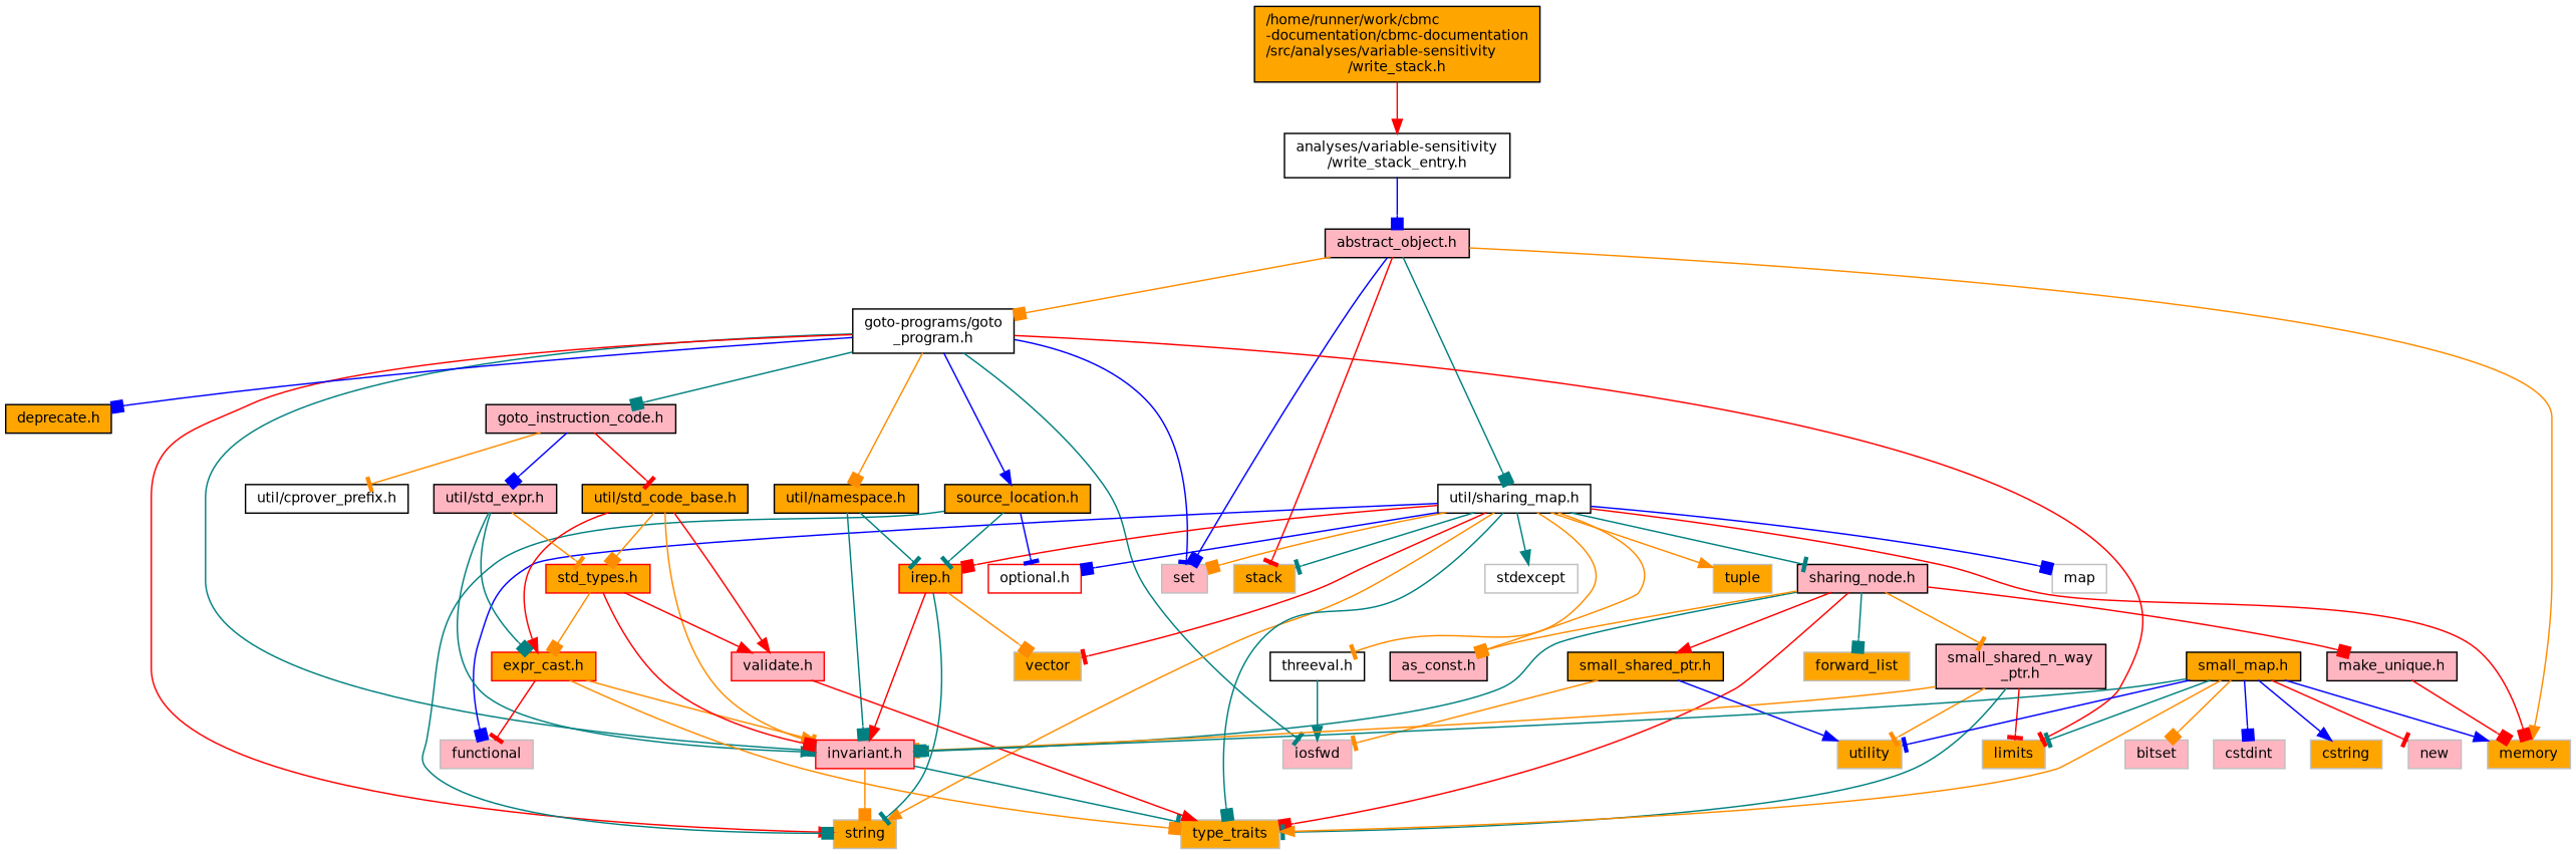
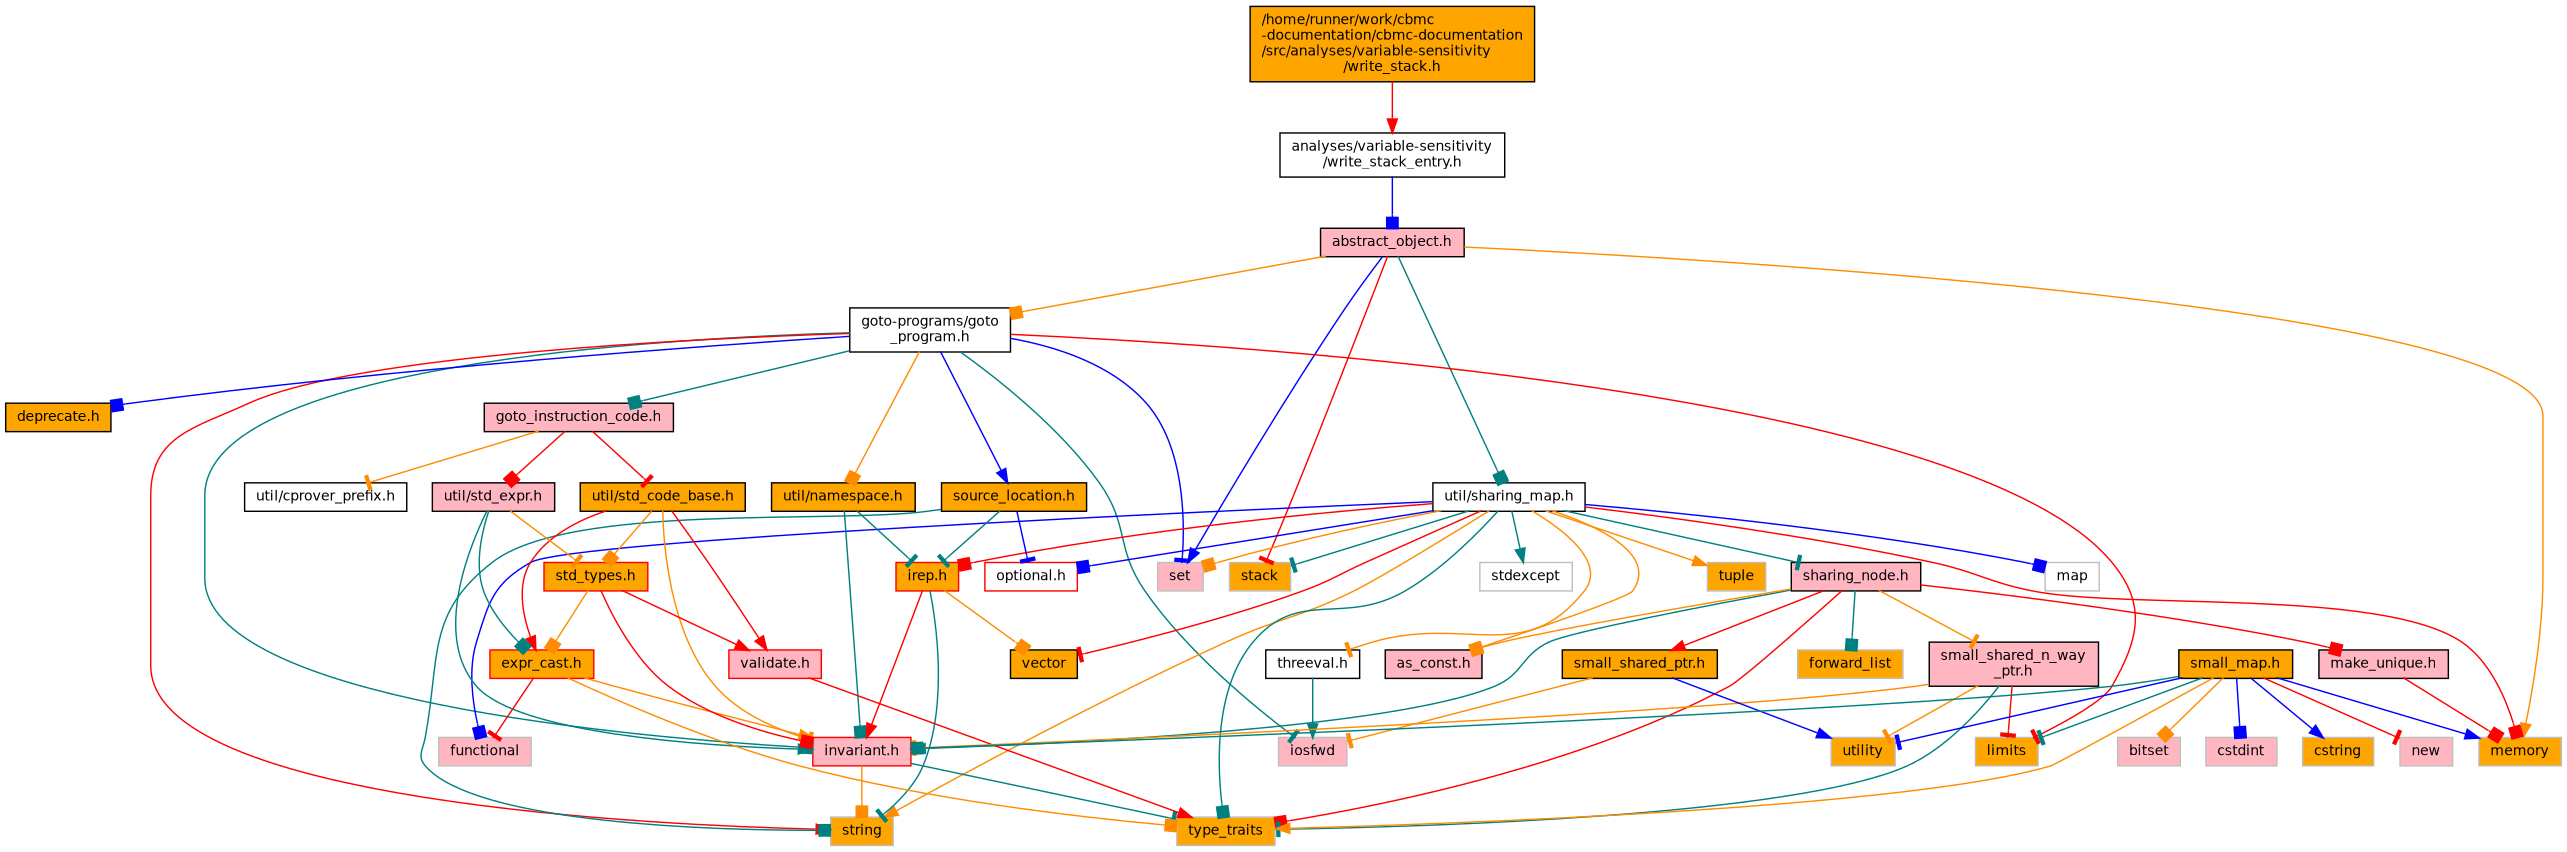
  digraph {
    node [color=black fillcolor=orange fontname=Helvetica fontsize=10 shape=record style=filled]
    edge [arrowhead=box color=darkorange fontname=Helvetica fontsize=10 labelfontname=Helvetica labelfontsize=10 style=solid]
    n1 [fontcolor=black height=0.2 label="/home/runner/work/cbmc\l-documentation/cbmc-documentation\l/src/analyses/variable-sensitivity\l/write_stack.h" width=0.4]
    n2 [fillcolor=white height=0.2 label="analyses/variable-sensitivity\l/write_stack_entry.h" width=0.4]
    n3 [fillcolor=lightpink height=0.2 label="abstract_object.h" width=0.4]
    n4 [color=grey75 height=0.2 label=memory width=0.4]
    n5 [color=grey75 fillcolor=lightpink height=0.2 label=set width=0.4]
    n6 [color=grey75 height=0.2 label=stack width=0.4]
    n7 [fillcolor=white height=0.2 label="goto-programs/goto\l_program.h" width=0.4]
    n8 [fillcolor=white height=0.2 label="util/sharing_map.h" width=0.4]
    n9 [fillcolor=lightpink height=0.2 label="goto_instruction_code.h" width=0.4]
    n10 [color=red fillcolor=lightpink height=0.2 label="invariant.h" width=0.4]
    n11 [color=grey75 height=0.2 label=string width=0.4]
    n12 [color=grey75 fillcolor=lightpink height=0.2 label=iosfwd width=0.4]
    n13 [color=grey75 height=0.2 label=limits width=0.4]
    n14 [height=0.2 label="deprecate.h" width=0.4]
    n15 [height=0.2 label="util/namespace.h" width=0.4]
    n16 [height=0.2 label="source_location.h" width=0.4]
    n17 [color=grey75 height=0.2 label=type_traits width=0.4]
    n18 [color=grey75 fillcolor=lightpink height=0.2 label=functional width=0.4]
    n19 [color=red height=0.2 label="irep.h" width=0.4]
-   n20 [color=grey75 height=0.2 label=vector width=0.4]
+   n20 [height=0.2 label=vector width=0.4]
    n21 [color=red fillcolor=white height=0.2 label="optional.h" width=0.4]
    n22 [color=grey75 fillcolor=white height=0.2 label=map width=0.4]
    n23 [color=grey75 fillcolor=white height=0.2 label=stdexcept width=0.4]
    n24 [color=grey75 height=0.2 label=tuple width=0.4]
    n25 [fillcolor=lightpink height=0.2 label="as_const.h" width=0.4]
    n26 [fillcolor=lightpink height=0.2 label="sharing_node.h" width=0.4]
    n27 [fillcolor=white height=0.2 label="threeval.h" width=0.4]
    n28 [fillcolor=white height=0.2 label="util/cprover_prefix.h" width=0.4]
    n29 [height=0.2 label="util/std_code_base.h" width=0.4]
    n30 [fillcolor=lightpink height=0.2 label="util/std_expr.h" width=0.4]
    n31 [color=red height=0.2 label="expr_cast.h" width=0.4]
    n32 [color=red height=0.2 label="std_types.h" width=0.4]
    n33 [color=red fillcolor=lightpink height=0.2 label="validate.h" width=0.4]
    n34 [color=grey75 height=0.2 label=forward_list width=0.4]
    n35 [fillcolor=lightpink height=0.2 label="make_unique.h" width=0.4]
    n36 [fillcolor=lightpink height=0.2 label="small_shared_n_way\l_ptr.h" width=0.4]
    n37 [height=0.2 label="small_shared_ptr.h" width=0.4]
    n38 [height=0.2 label="small_map.h" width=0.4]
    n39 [color=grey75 fillcolor=lightpink height=0.2 label=bitset width=0.4]
    n40 [color=grey75 fillcolor=lightpink height=0.2 label=cstdint width=0.4]
    n41 [color=grey75 height=0.2 label=cstring width=0.4]
    n42 [color=grey75 fillcolor=lightpink height=0.2 label=new width=0.4]
    n43 [color=grey75 height=0.2 label=utility width=0.4]
    n1 -> n2 [arrowhead=normal color=red]
    n2 -> n3 [color=blue]
    n3 -> n4 [arrowhead=normal]
-   n3 -> n5 [color=blue]
+   n3 -> n5 [arrowhead=normal color=blue]
    n3 -> n6 [arrowhead=tee color=red]
    n3 -> n7
    n3 -> n8 [color=teal]
    n7 -> n5 [arrowhead=tee color=blue]
    n7 -> n9 [color=teal]
    n7 -> n10 [color=teal]
    n7 -> n11 [arrowhead=normal color=red]
    n7 -> n12 [arrowhead=tee color=teal]
    n7 -> n13 [arrowhead=tee color=red]
    n7 -> n14 [color=blue]
    n7 -> n15
    n7 -> n16 [arrowhead=normal color=blue]
    n8 -> n4 [color=red]
    n8 -> n5
    n8 -> n6 [arrowhead=tee color=teal]
    n8 -> n11 [arrowhead=normal]
    n8 -> n17 [color=teal]
    n8 -> n18 [color=blue]
    n8 -> n19 [color=red]
    n8 -> n20 [arrowhead=tee color=red]
    n8 -> n21 [color=blue]
    n8 -> n22 [color=blue]
    n8 -> n23 [arrowhead=normal color=teal]
    n8 -> n24 [arrowhead=normal]
    n8 -> n25
    n8 -> n26 [arrowhead=tee color=teal]
    n8 -> n27 [arrowhead=tee]
    n9 -> n28 [arrowhead=tee]
    n9 -> n29 [arrowhead=tee color=red]
-   n9 -> n30 [color=blue]
+   n9 -> n30 [color=red]
    n10 -> n11
    n10 -> n17 [arrowhead=tee color=teal]
    n15 -> n10 [color=teal]
    n15 -> n19 [arrowhead=tee color=teal]
    n16 -> n11 [color=teal]
    n16 -> n19 [arrowhead=tee color=teal]
    n16 -> n21 [arrowhead=tee color=blue]
    n19 -> n10 [arrowhead=normal color=red]
    n19 -> n11 [arrowhead=tee color=teal]
    n19 -> n20
    n26 -> n10 [arrowhead=normal color=teal]
    n26 -> n17 [color=red]
    n26 -> n25
    n26 -> n34 [color=teal]
    n26 -> n35 [color=red]
    n26 -> n36 [arrowhead=tee]
    n26 -> n37 [arrowhead=normal color=red]
    n27 -> n12 [arrowhead=normal color=teal]
    n29 -> n10 [arrowhead=tee]
    n29 -> n31 [arrowhead=normal color=red]
    n29 -> n32
    n29 -> n33 [arrowhead=normal color=red]
    n30 -> n10 [arrowhead=normal color=teal]
    n30 -> n31 [color=teal]
    n30 -> n32 [arrowhead=tee]
    n31 -> n10 [arrowhead=normal]
    n31 -> n17
    n31 -> n18 [arrowhead=tee color=red]
    n32 -> n10 [color=red]
    n32 -> n31
    n32 -> n33 [arrowhead=normal color=red]
    n33 -> n17 [arrowhead=normal color=red]
    n35 -> n4 [color=red]
    n36 -> n10 [arrowhead=tee]
    n36 -> n13 [arrowhead=tee color=red]
    n36 -> n17 [arrowhead=tee color=teal]
    n36 -> n43 [arrowhead=tee]
    n37 -> n12 [arrowhead=tee]
    n37 -> n43 [arrowhead=normal color=blue]
    n38 -> n4 [arrowhead=normal color=blue]
    n38 -> n10 [color=teal]
    n38 -> n13 [arrowhead=tee color=teal]
    n38 -> n17 [arrowhead=normal]
    n38 -> n39
    n38 -> n40 [color=blue]
    n38 -> n41 [arrowhead=normal color=blue]
    n38 -> n42 [arrowhead=tee color=red]
    n38 -> n43 [arrowhead=tee color=blue]
  }
